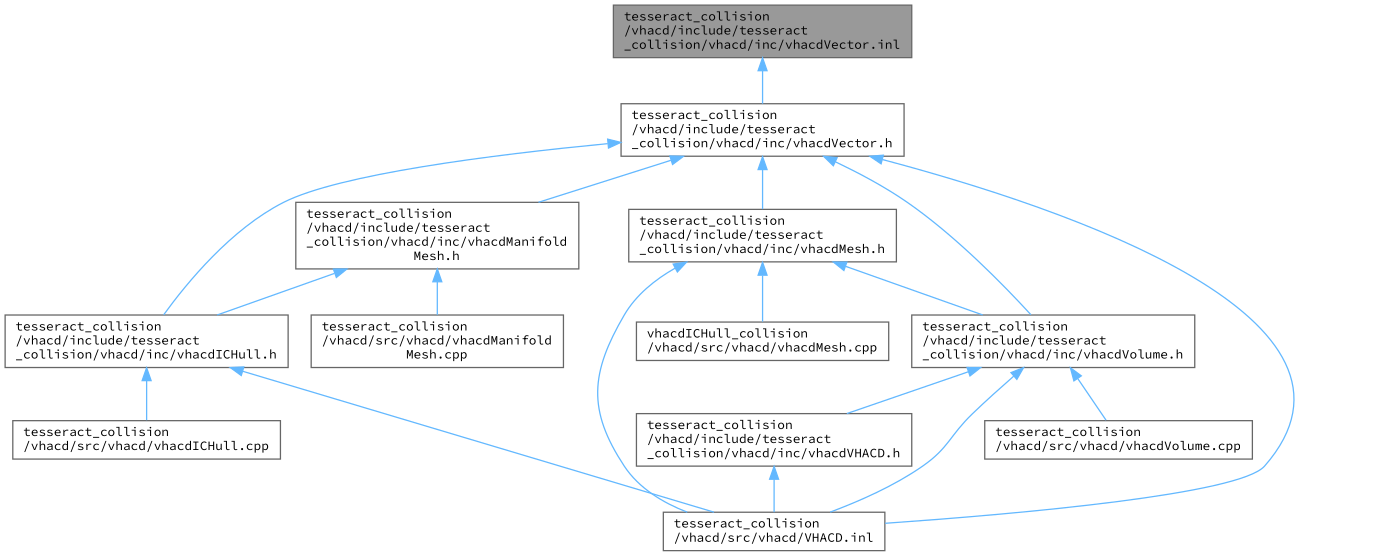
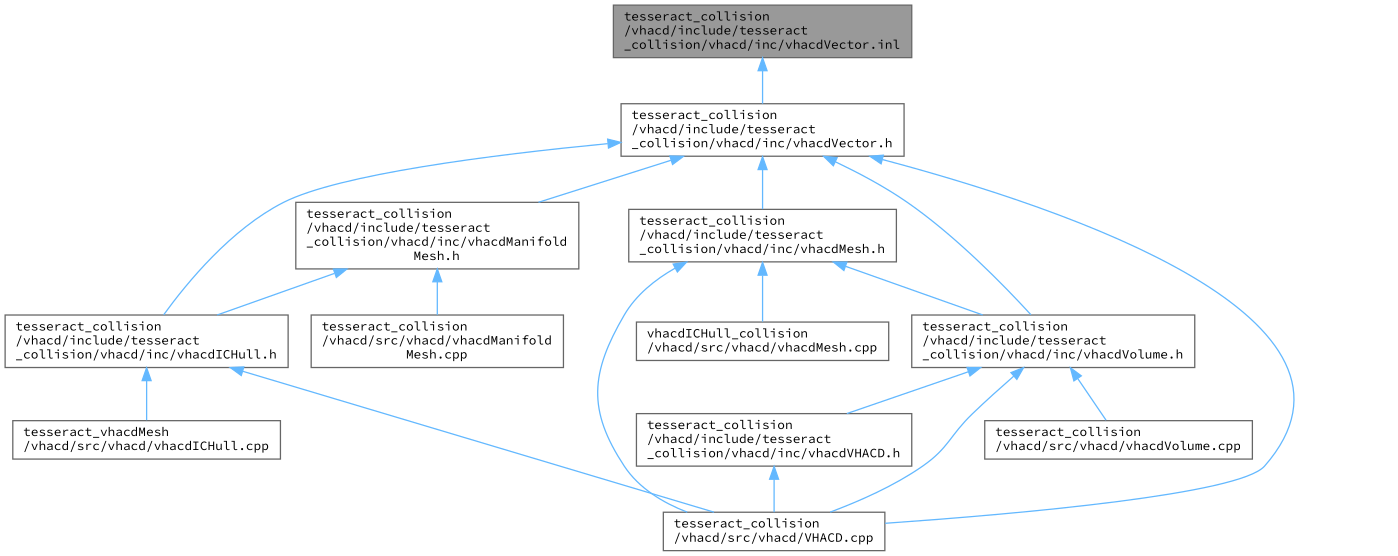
  digraph {
    fontname="Source Code Pro"
    node [color=grey40 fillcolor=white fontname="Source Code Pro" fontsize=10 shape=box style=filled]
    edge [color=steelblue1 dir=back fontname="Source Code Pro" fontsize=10 labelfontname=Helvetica labelfontsize=10 style=solid]
    n1 [color=gray40 fillcolor=grey60 fontcolor=black height=0.2 label="tesseract_collision\l/vhacd/include/tesseract\l_collision/vhacd/inc/vhacdVector.inl" width=0.4]
    n2 [height=0.2 label="tesseract_collision\l/vhacd/include/tesseract\l_collision/vhacd/inc/vhacdVector.h" width=0.4]
    n3 [height=0.2 label="tesseract_collision\l/vhacd/include/tesseract\l_collision/vhacd/inc/vhacdICHull.h" width=0.4]
-   n4 [height=0.2 label="tesseract_collision\l/vhacd/src/vhacd/VHACD.inl" width=0.4]
+   n4 [height=0.2 label="tesseract_collision\l/vhacd/src/vhacd/VHACD.cpp" width=0.4]
    n5 [height=0.2 label="tesseract_collision\l/vhacd/include/tesseract\l_collision/vhacd/inc/vhacdManifold\lMesh.h" width=0.4]
    n6 [height=0.2 label="tesseract_collision\l/vhacd/include/tesseract\l_collision/vhacd/inc/vhacdMesh.h" width=0.4]
    n7 [height=0.2 label="tesseract_collision\l/vhacd/include/tesseract\l_collision/vhacd/inc/vhacdVolume.h" width=0.4]
-   n8 [height=0.2 label="tesseract_collision\l/vhacd/src/vhacd/vhacdICHull.cpp" width=0.4]
+   n8 [height=0.2 label="tesseract_vhacdMesh\l/vhacd/src/vhacd/vhacdICHull.cpp" width=0.4]
    n9 [height=0.2 label="tesseract_collision\l/vhacd/src/vhacd/vhacdManifold\lMesh.cpp" width=0.4]
    n10 [height=0.2 label="vhacdICHull_collision\l/vhacd/src/vhacd/vhacdMesh.cpp" width=0.4]
    n11 [height=0.2 label="tesseract_collision\l/vhacd/include/tesseract\l_collision/vhacd/inc/vhacdVHACD.h" width=0.4]
    n12 [height=0.2 label="tesseract_collision\l/vhacd/src/vhacd/vhacdVolume.cpp" width=0.4]
    n1 -> n2
    n2 -> n3
    n2 -> n4
    n2 -> n5
    n2 -> n6
    n2 -> n7
    n3 -> n4
    n3 -> n8
    n5 -> n3
    n5 -> n9
    n6 -> n4
    n6 -> n7
    n6 -> n10
    n7 -> n4
    n7 -> n11
    n7 -> n12
    n11 -> n4
  }
